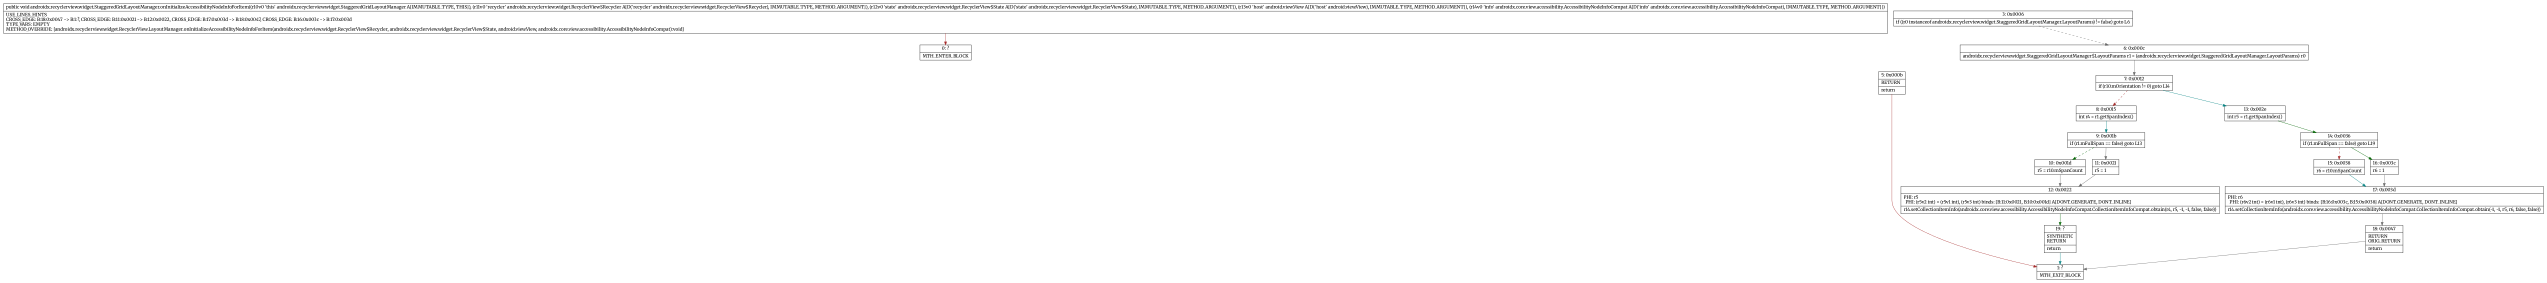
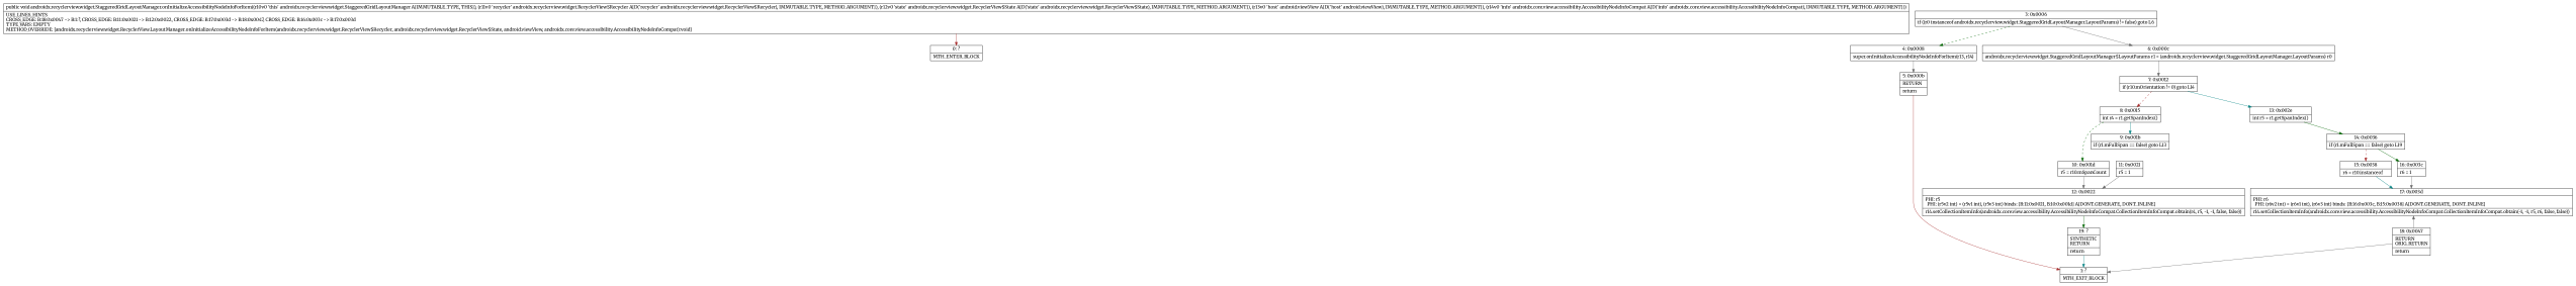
  digraph {
    fontname=Merriweather
    node [fontname=Merriweather shape=record]
    edge [color=gray40 fontname=Merriweather]
    n1 [label="{0\:\ ?|MTH_ENTER_BLOCK\l}"]
    n2 [label="{3\:\ 0x0006|if ((r0 instanceof androidx.recyclerview.widget.StaggeredGridLayoutManager.LayoutParams) != false) goto L6\l}"]
+   n3 [label="{4\:\ 0x0008|super.onInitializeAccessibilityNodeInfoForItem(r13, r14)\l}"]
    n4 [label="{6\:\ 0x000c|androidx.recyclerview.widget.StaggeredGridLayoutManager$LayoutParams r1 = (androidx.recyclerview.widget.StaggeredGridLayoutManager.LayoutParams) r0\l}"]
    n5 [label="{5\:\ 0x000b|RETURN\l|return\l}"]
    n6 [label="{7\:\ 0x0012|if (r10.mOrientation != 0) goto L14\l}"]
    n7 [label="{1\:\ ?|MTH_EXIT_BLOCK\l}"]
    n8 [label="{8\:\ 0x0015|int r4 = r1.getSpanIndex()\l}"]
    n9 [label="{13\:\ 0x002e|int r5 = r1.getSpanIndex()\l}"]
    n10 [label="{9\:\ 0x001b|if (r1.mFullSpan == false) goto L13\l}"]
    n11 [label="{14\:\ 0x0036|if (r1.mFullSpan == false) goto L19\l}"]
    n12 [label="{10\:\ 0x001d|r5 = r10.mSpanCount\l}"]
    n13 [label="{11\:\ 0x0021|r5 = 1\l}"]
    n14 [label="{12\:\ 0x0022|PHI: r5 \l  PHI: (r5v2 int) = (r5v1 int), (r5v3 int) binds: [B:11:0x0021, B:10:0x001d] A[DONT_GENERATE, DONT_INLINE]\l|r14.setCollectionItemInfo(androidx.core.view.accessibility.AccessibilityNodeInfoCompat.CollectionItemInfoCompat.obtain(r4, r5, \-1, \-1, false, false))\l}"]
    n15 [label="{19\:\ ?|SYNTHETIC\lRETURN\l|return\l}"]
-   n16 [label="{15\:\ 0x0038|r6 = r10.mSpanCount\l}"]
+   n16 [label="{15\:\ 0x0038|r6 = r10.instanceof\l}"]
    n17 [label="{16\:\ 0x003c|r6 = 1\l}"]
    n18 [label="{17\:\ 0x003d|PHI: r6 \l  PHI: (r6v2 int) = (r6v1 int), (r6v3 int) binds: [B:16:0x003c, B:15:0x0038] A[DONT_GENERATE, DONT_INLINE]\l|r14.setCollectionItemInfo(androidx.core.view.accessibility.AccessibilityNodeInfoCompat.CollectionItemInfoCompat.obtain(\-1, \-1, r5, r6, false, false))\l}"]
    n19 [label="{18\:\ 0x0047|RETURN\lORIG_RETURN\l|return\l}"]
    n20 [label="{public void androidx.recyclerview.widget.StaggeredGridLayoutManager.onInitializeAccessibilityNodeInfoForItem((r10v0 'this' androidx.recyclerview.widget.StaggeredGridLayoutManager A[IMMUTABLE_TYPE, THIS]), (r11v0 'recycler' androidx.recyclerview.widget.RecyclerView$Recycler A[D('recycler' androidx.recyclerview.widget.RecyclerView$Recycler), IMMUTABLE_TYPE, METHOD_ARGUMENT]), (r12v0 'state' androidx.recyclerview.widget.RecyclerView$State A[D('state' androidx.recyclerview.widget.RecyclerView$State), IMMUTABLE_TYPE, METHOD_ARGUMENT]), (r13v0 'host' android.view.View A[D('host' android.view.View), IMMUTABLE_TYPE, METHOD_ARGUMENT]), (r14v0 'info' androidx.core.view.accessibility.AccessibilityNodeInfoCompat A[D('info' androidx.core.view.accessibility.AccessibilityNodeInfoCompat), IMMUTABLE_TYPE, METHOD_ARGUMENT]))  | USE_LINES_HINTS\lCROSS_EDGE: B:18:0x0047 \-\> B:1:?, CROSS_EDGE: B:11:0x0021 \-\> B:12:0x0022, CROSS_EDGE: B:17:0x003d \-\> B:18:0x0047, CROSS_EDGE: B:16:0x003c \-\> B:17:0x003d\lTYPE_VARS: EMPTY\lMETHOD_OVERRIDE: [androidx.recyclerview.widget.RecyclerView.LayoutManager.onInitializeAccessibilityNodeInfoForItem(androidx.recyclerview.widget.RecyclerView$Recycler, androidx.recyclerview.widget.RecyclerView$State, android.view.View, androidx.core.view.accessibility.AccessibilityNodeInfoCompat):void]\l}"]
-   n2 -> n4 [style=dashed]
+   n2 -> n3 [color=darkgreen style=dashed]
+   n2 -> n4
+   n3 -> n5
    n4 -> n6
    n5 -> n7 [color=brown]
    n6 -> n8 [color=brown style=dashed]
    n6 -> n9 [color=teal]
    n8 -> n10 [color=teal]
    n9 -> n11 [color=darkgreen]
-   n10 -> n12 [color=darkgreen style=dashed]
-   n10 -> n13
+   n8 -> n12 [color=darkgreen style=dashed]
    n11 -> n16 [color=brown style=dashed]
    n11 -> n17 [color=darkgreen]
    n12 -> n14
    n13 -> n14
    n14 -> n15 [color=darkgreen]
    n15 -> n7 [color=teal]
    n16 -> n18 [color=teal]
    n17 -> n18
-   n18 -> n19
+   n19 -> n18
    n19 -> n7
    n20 -> n1 [color=brown]
  }
